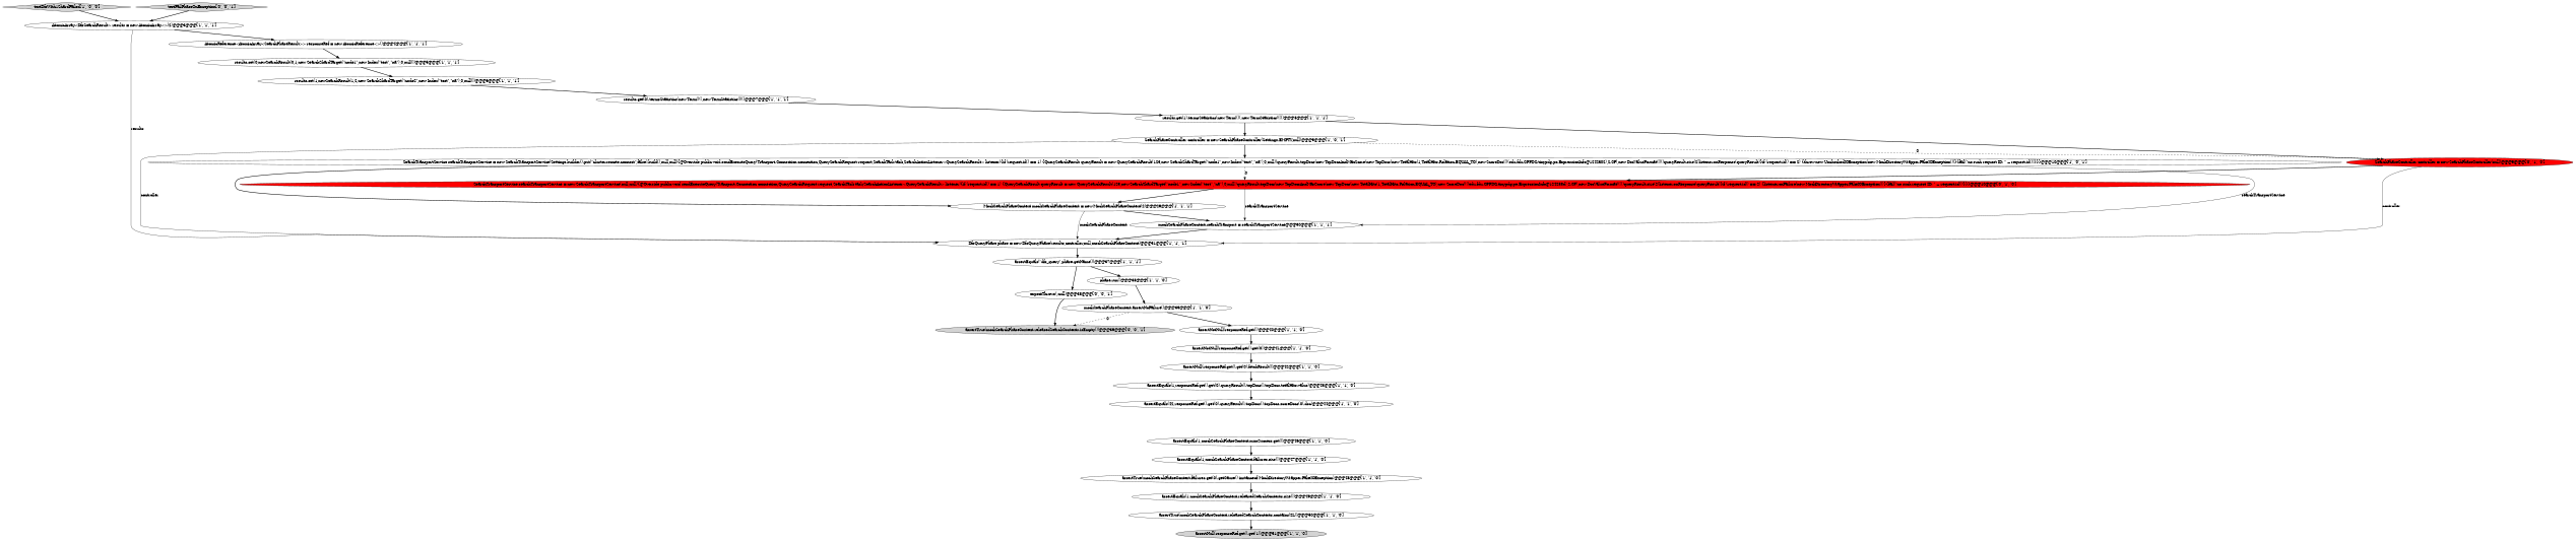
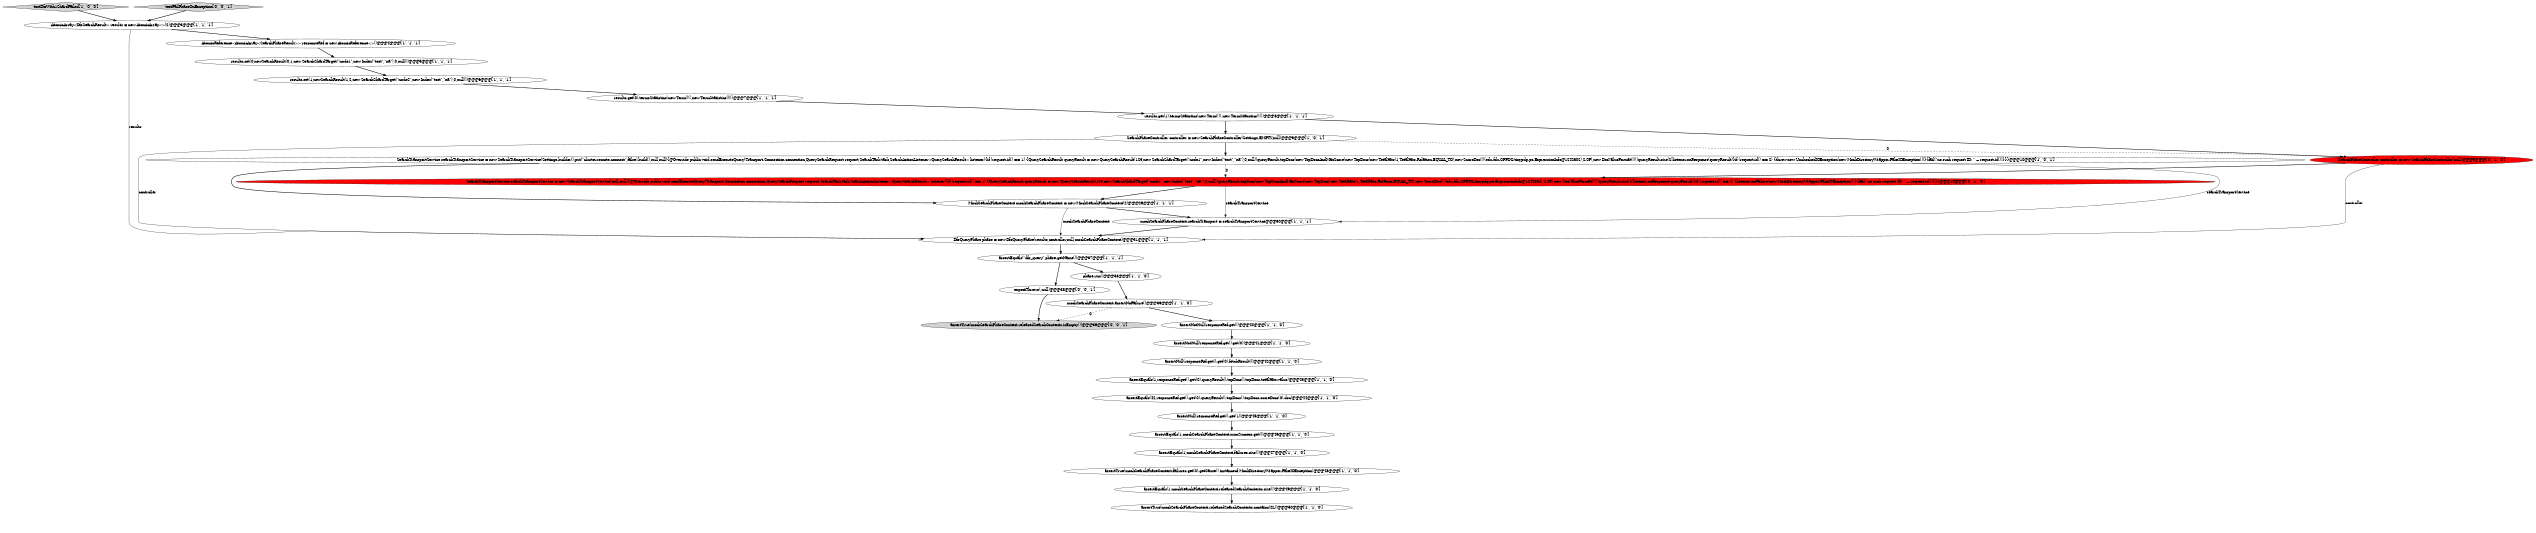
  digraph {
    node [fillcolor=white shape=ellipse style=filled]
    edge [style=bold]
    n1 [label="assertTrue(mockSearchPhaseContext.failures.get(0).getCause() instanceof MockDirectoryWrapper.FakeIOException)@@@48@@@['1', '1', '0']"]
    n2 [label="assertEquals(1,mockSearchPhaseContext.releasedSearchContexts.size())@@@49@@@['1', '1', '0']"]
    n3 [label="assertTrue(mockSearchPhaseContext.releasedSearchContexts.contains(2L))@@@50@@@['1', '1', '0']"]
    n4 [label="assertEquals(\"dfs_query\",phase.getName())@@@37@@@['1', '1', '1']"]
    n5 [label="expectThrows(,null)@@@38@@@['0', '0', '1']"]
    n6 [label="phase.run()@@@38@@@['1', '1', '0']"]
    n7 [fillcolor=lightgray label="assertTrue(mockSearchPhaseContext.releasedSearchContexts.isEmpty())@@@39@@@['0', '0', '1']"]
    n8 [label="mockSearchPhaseContext.assertNoFailure()@@@39@@@['1', '1', '0']"]
    n9 [label="assertEquals(42,responseRef.get().get(0).queryResult().topDocs().topDocs.scoreDocs(0(.doc)@@@44@@@['1', '1', '0']"]
+   n10 [label="assertNull(responseRef.get().get(1))@@@45@@@['1', '1', '0']"]
    n11 [label="assertEquals(1,mockSearchPhaseContext.numSuccess.get())@@@46@@@['1', '1', '0']"]
-   n12 [fillcolor=lightgray label="assertNull(responseRef.get().get(1))@@@51@@@['1', '1', '0']"]
    n13 [label="assertNotNull(responseRef.get().get(0))@@@41@@@['1', '1', '0']"]
    n14 [label="assertNull(responseRef.get().get(0).fetchResult())@@@42@@@['1', '1', '0']"]
    n15 [label="assertEquals(1,responseRef.get().get(0).queryResult().topDocs().topDocs.totalHits.value)@@@43@@@['1', '1', '0']"]
    n16 [label="AtomicArray<DfsSearchResult> results = new AtomicArray<>(2)@@@3@@@['1', '1', '1']"]
    n17 [label="DfsQueryPhase phase = new DfsQueryPhase(results,controller,null,mockSearchPhaseContext)@@@31@@@['1', '1', '1']"]
    n18 [label="AtomicReference<AtomicArray<SearchPhaseResult>> responseRef = new AtomicReference<>()@@@4@@@['1', '1', '1']"]
    n19 [label="results.set(0,newSearchResult(0,1,new SearchShardTarget(\"node1\",new Index(\"test\",\"na\"),0,null)))@@@5@@@['1', '1', '1']"]
    n20 [label="results.set(1,newSearchResult(1,2,new SearchShardTarget(\"node2\",new Index(\"test\",\"na\"),0,null)))@@@6@@@['1', '1', '1']"]
    n21 [label="results.get(0).termsStatistics(new Term((((,new TermStatistics(((()@@@7@@@['1', '1', '1']"]
    n22 [label="MockSearchPhaseContext mockSearchPhaseContext = new MockSearchPhaseContext(2)@@@29@@@['1', '1', '1']"]
    n23 [label="mockSearchPhaseContext.searchTransport = searchTransportService@@@30@@@['1', '1', '1']"]
    n24 [label="assertEquals(1,mockSearchPhaseContext.failures.size())@@@47@@@['1', '1', '0']"]
    n25 [fillcolor=red label="SearchPhaseController controller = new SearchPhaseController(null)@@@9@@@['0', '1', '0']"]
    n26 [fillcolor=red label="SearchTransportService searchTransportService = new SearchTransportService(null,null){@Override public void sendExecuteQuery(Transport.Connection connection,QuerySearchRequest request,SearchTask task,SearchActionListener<QuerySearchResult> listener){if (request.id() == 1) {QuerySearchResult queryResult = new QuerySearchResult(123,new SearchShardTarget(\"node1\",new Index(\"test\",\"na\"),0,null))queryResult.topDocs(new TopDocsAndMaxScore(new TopDocs(new TotalHits(1,TotalHits.Relation.EQUAL_TO),new ScoreDoc((((edu.fdu.CPPDG.tinypdg.pe.ExpressionInfo@124288d),2.0F),new DocValueFormat(((()queryResult.size(2)listener.onResponse(queryResult)}if (request.id() == 2) {listener.onFailure(new MockDirectoryWrapper.FakeIOException())}{fail(\"no such request ID: \" + request.id())}}}@@@10@@@['0', '1', '0']"]
    n27 [fillcolor=lightgray label="testDfsWith1ShardFailed['1', '0', '0']" shape=diamond]
    n28 [label="assertNotNull(responseRef.get())@@@40@@@['1', '1', '0']"]
    n29 [label="results.get(1).termsStatistics(new Term((((,new TermStatistics(((()@@@8@@@['1', '1', '1']"]
    n30 [label="SearchPhaseController controller = new SearchPhaseController(Settings.EMPTY,null)@@@9@@@['1', '0', '1']"]
    n31 [fillcolor=lightgray label="testFailPhaseOnException['0', '0', '1']" shape=diamond]
    n32 [label="SearchTransportService searchTransportService = new SearchTransportService(Settings.builder().put(\"cluster.remote.connect\",false).build(),null,null){@Override public void sendExecuteQuery(Transport.Connection connection,QuerySearchRequest request,SearchTask task,SearchActionListener<QuerySearchResult> listener){if (request.id() == 1) {QuerySearchResult queryResult = new QuerySearchResult(123,new SearchShardTarget(\"node1\",new Index(\"test\",\"na\"),0,null))queryResult.topDocs(new TopDocsAndMaxScore(new TopDocs(new TotalHits(1,TotalHits.Relation.EQUAL_TO),new ScoreDoc((((edu.fdu.CPPDG.tinypdg.pe.ExpressionInfo@1242a02),2.0F),new DocValueFormat(((()queryResult.size(2)listener.onResponse(queryResult)}if (request.id() == 2) {throw new UncheckedIOException(new MockDirectoryWrapper.FakeIOException())}{fail(\"no such request ID: \" + request.id())}}}@@@10@@@['1', '0', '1']"]
    n1 -> n2
    n2 -> n3
-   n3 -> n12
    n4 -> n5
    n4 -> n6
    n5 -> n7
    n6 -> n8
    n8 -> n7 [label=0 style=dashed]
    n8 -> n28
+   n9 -> n10
+   n10 -> n11
    n11 -> n24
    n13 -> n14
    n14 -> n15
    n15 -> n9
    n16 -> n17 [label=results style=solid]
    n16 -> n18
    n17 -> n4
    n18 -> n19
    n19 -> n20
    n20 -> n21
    n21 -> n29
    n22 -> n17 [label=mockSearchPhaseContext style=solid]
    n22 -> n23
    n23 -> n17
    n24 -> n1
    n25 -> n17 [label=controller style=solid]
    n25 -> n26
    n26 -> n22
    n26 -> n23 [label=searchTransportService style=solid]
    n27 -> n16
    n28 -> n13
    n29 -> n25
    n29 -> n30
    n30 -> n17 [label=controller style=solid]
    n30 -> n25 [label=0 style=dashed]
    n30 -> n32
    n31 -> n16
    n32 -> n22
    n32 -> n23 [label=searchTransportService style=solid]
    n32 -> n26 [label=0 style=dashed]
  }
